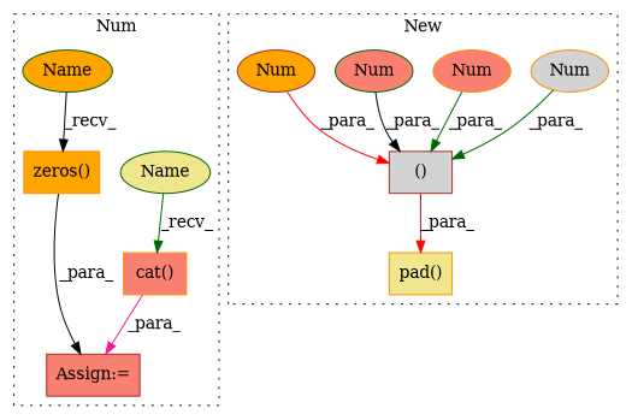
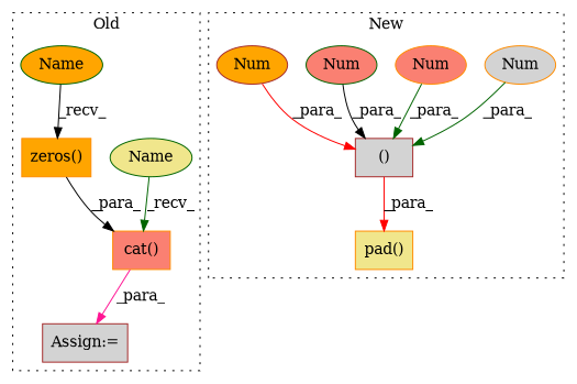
  digraph {
    node [a=76 color=darkorange fillcolor=salmon l=1 shape=ellipse style=filled]
    edge [color=black]
    n1 [a=75 l="10,8" label="cat()" s="2156,2176" shape=box]
    n2 [a=75 fillcolor=orange l="12,45" label="zeros()" s="2014,2042" shape=box]
-   n3 [a=68 color=brown l=3 label="Assign:=" s=2153 shape=box]
+   n3 [a=68 color=brown fillcolor=lightgrey l=3 label="Assign:=" s=2153 shape=box]
    n4 [a=87 color=darkgreen fillcolor=khaki l=5 label=Name s=2156]
    n5 [a=87 color=darkgreen fillcolor=orange l=5 label=Name s=2014]
    n6 [a=75 fillcolor=khaki l="24,1" label="pad()" s="2199,2239" shape=box]
    n7 [a=54 color=brown fillcolor=lightgrey l=10 label="()" s=2228 shape=box]
    n8 [fillcolor=lightgrey label=Num s=2227]
    n9 [label=Num s=2237]
    n10 [color=darkgreen label=Num s=2233]
    n11 [color=brown fillcolor=orange label=Num s=2231]
    subgraph cluster_1 {
-     label=Num
+     label=Old
      style=dotted
      n1
      n2
      n3
      n4
      n5
    }
    subgraph cluster_2 {
      label=New
      style=dotted
      n6
      n7
      n8
      n9
      n10
      n11
    }
    n1 -> n3 [color=deeppink label=_para_]
-   n2 -> n3 [label=_para_]
+   n2 -> n1 [label=_para_]
    n4 -> n1 [color=darkgreen label=_recv_]
    n5 -> n2 [label=_recv_]
    n7 -> n6 [color=red label=_para_]
    n8 -> n7 [color=darkgreen label=_para_]
    n9 -> n7 [color=darkgreen label=_para_]
    n10 -> n7 [label=_para_]
    n11 -> n7 [color=red label=_para_]
  }
